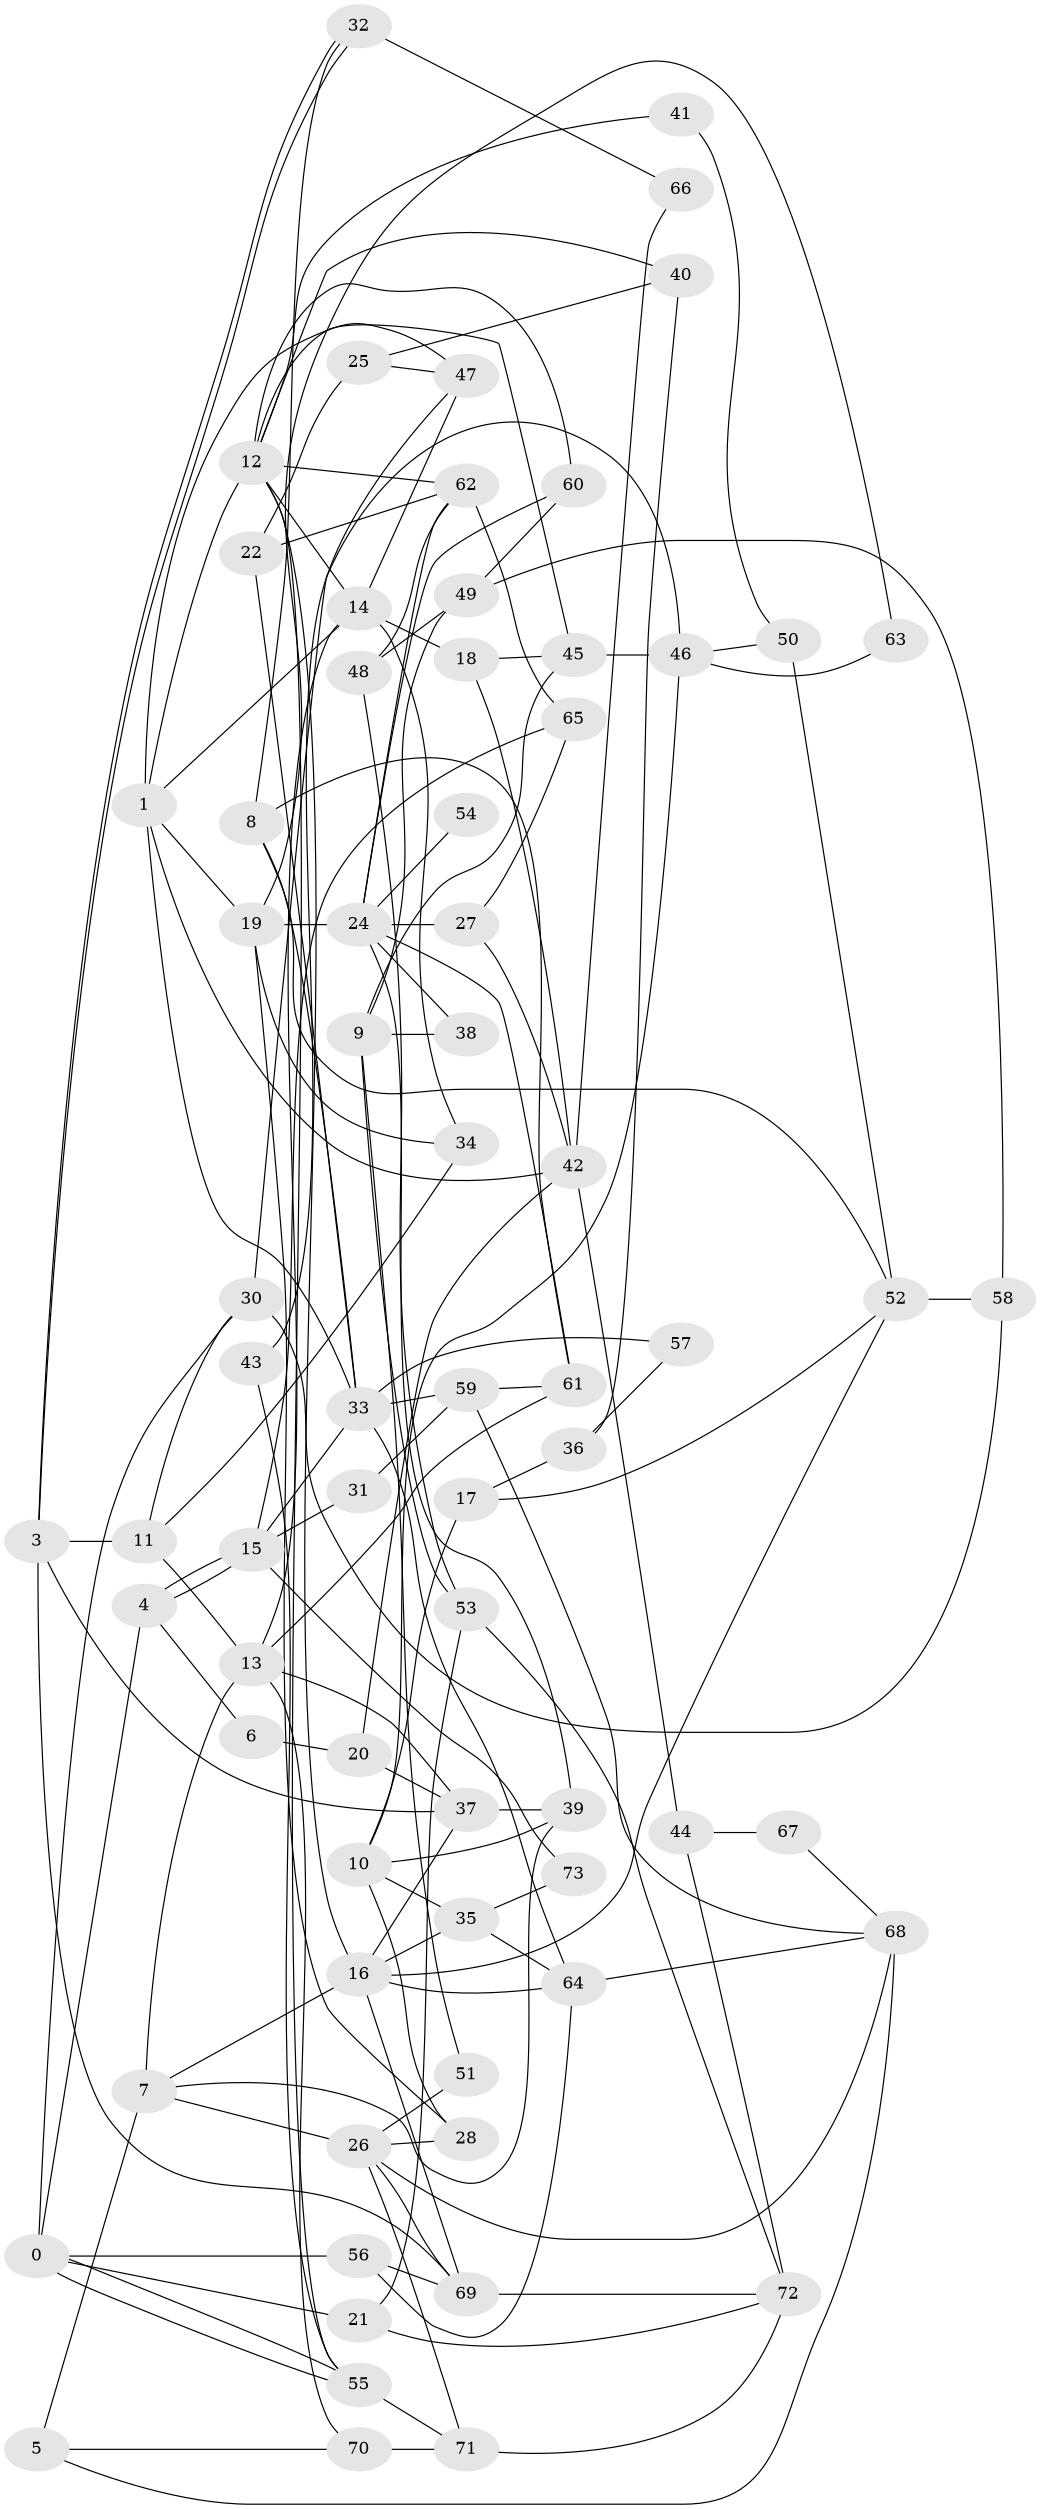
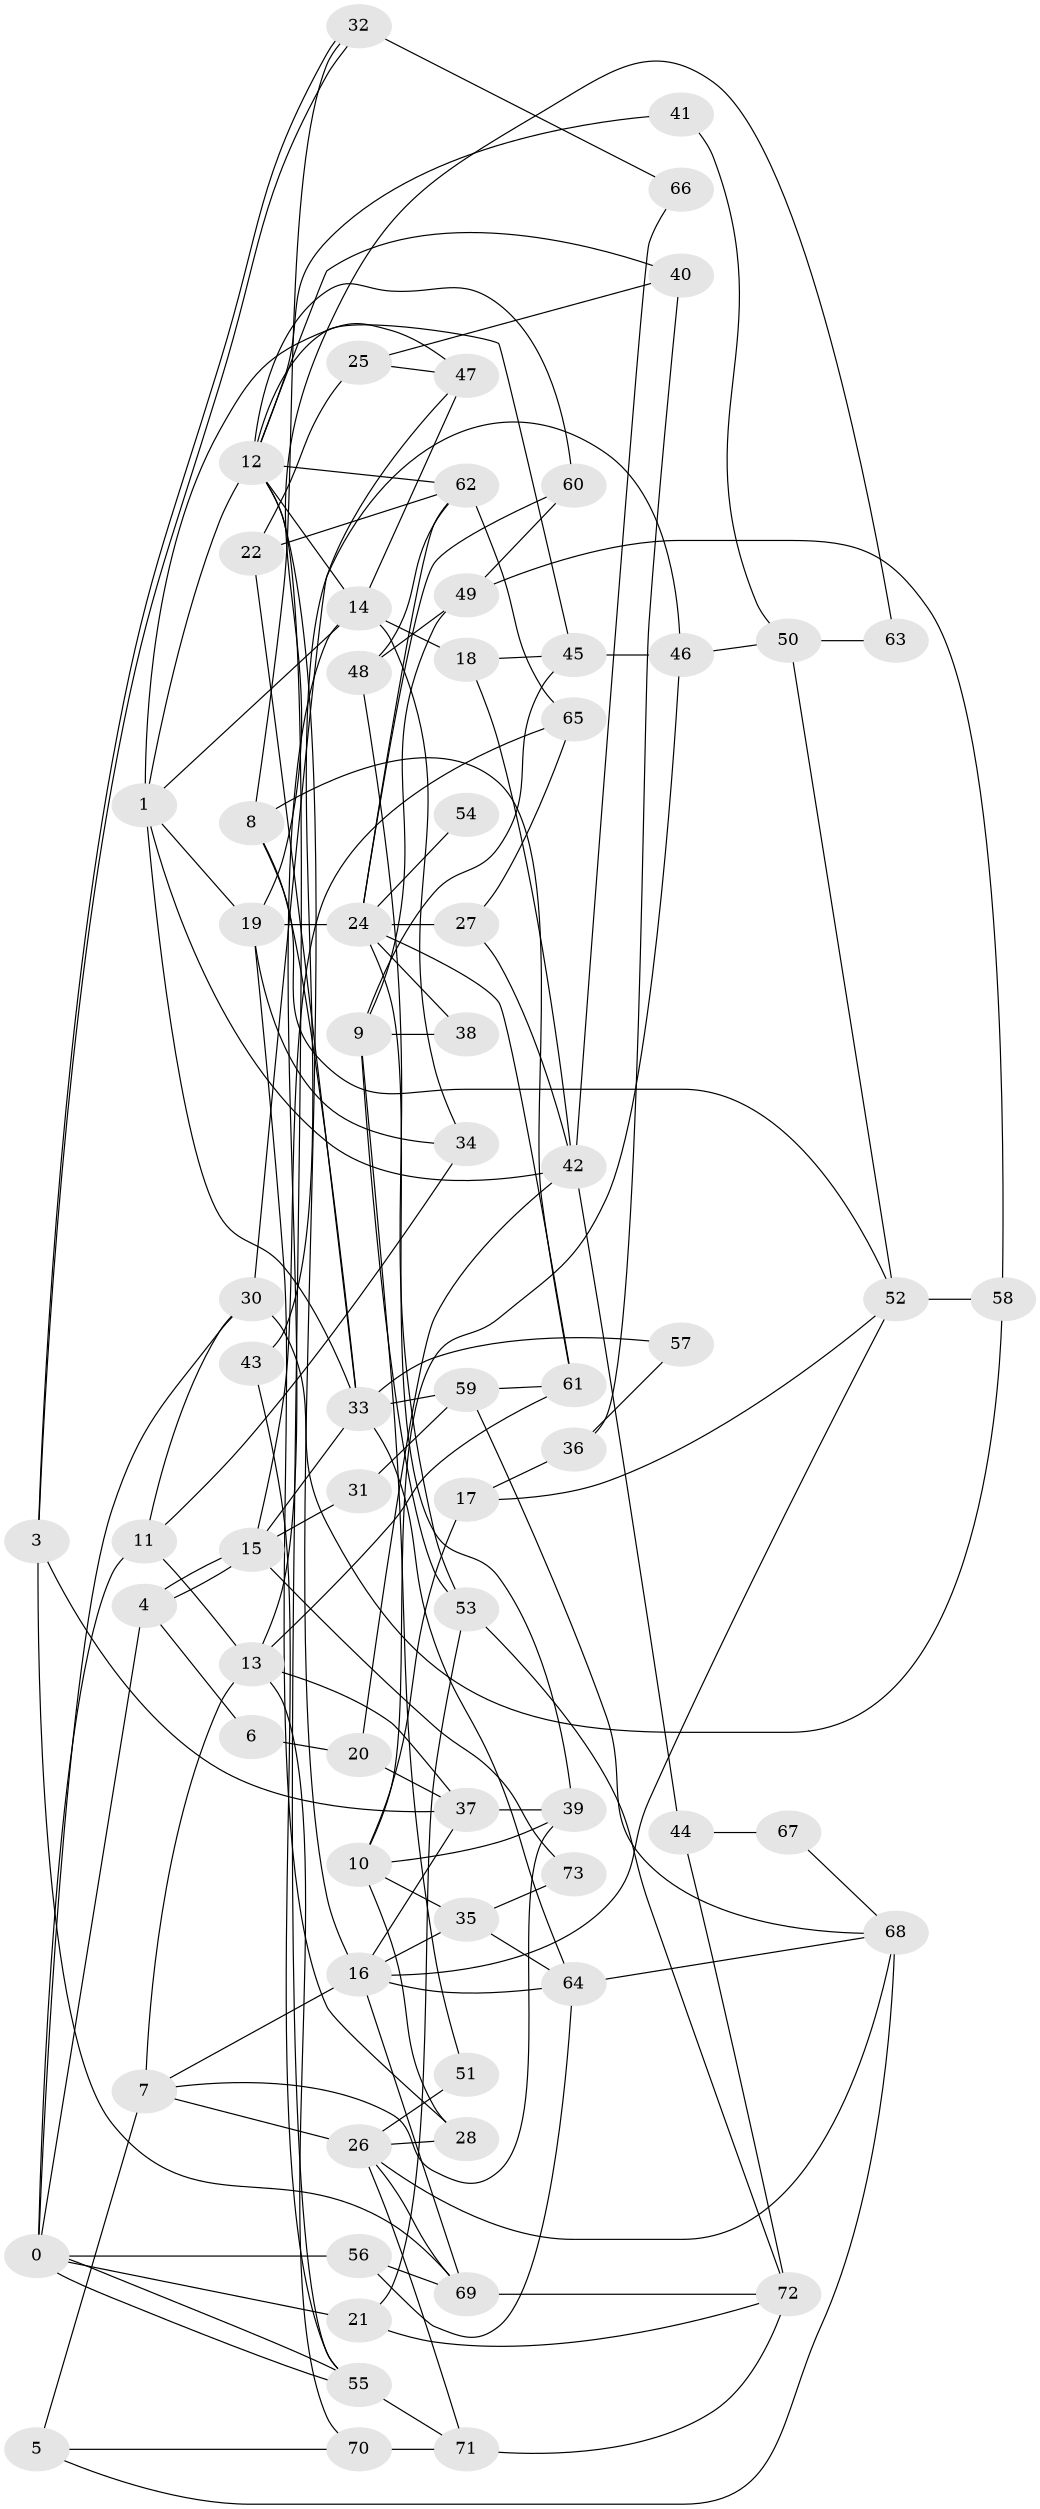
  graph {
    rankdir=LR
    node [color=gray90 style=filled]
    1
    12
    14
    19
    33
    42
    47
    55
    16
    45
    40
    41
    60
    62
    34
    18
    28
    24
    63
    64
    59
    57
    66
    44
    n25 [label=0]
    4
    11
    21
    30
    56
    6
    15
    13
    53
    72
    46
    58
    71
    69
    3
    32
    37
    39
    20
    31
    65
    73
    5
    7
    68
    70
    26
    61
    52
    35
    51
    8
    9
    38
    49
    10
    17
    36
    50
    27
    54
    22
    25
    67
    43
    48
    1 -- 12
    1 -- 14
    1 -- 19
    1 -- 33
    1 -- 42
    1 -- 47
    12 -- 14
    12 -- 55
    12 -- 16
    12 -- 45
    12 -- 40
    12 -- 41
    12 -- 60
    12 -- 62
    14 -- 47
    14 -- 34
    14 -- 18
    19 -- 34
    19 -- 28
    19 -- 24
    19 -- 63
    33 -- 64
    33 -- 59
    33 -- 57
    42 -- 66
    42 -- 44
    55 -- 71
    16 -- 64
    16 -- 69
    16 -- 37
    16 -- 52
    16 -- 35
    45 -- 46
    41 -- 50
    62 -- 65
    18 -- 42
    18 -- 45
    24 -- 60
    24 -- 62
    24 -- 39
    24 -- 61
    24 -- 38
    24 -- 27
    24 -- 54
    64 -- 68
    59 -- 68
    59 -- 61
    44 -- 72
    44 -- 67
    n25 -- 55
    n25 -- 55
    n25 -- 4
-   3 -- 11
+   n25 -- 11
    n25 -- 21
    n25 -- 30
    n25 -- 56
    4 -- 6
    4 -- 15
    4 -- 15
    11 -- 34
    11 -- 30
    11 -- 13
    21 -- 53
    21 -- 72
    30 -- 46
    30 -- 58
    56 -- 64
    56 -- 69
    6 -- 20
    15 -- 33
    15 -- 31
    15 -- 65
    15 -- 73
    13 -- 14
    13 -- 37
    13 -- 70
    13 -- 61
    53 -- 72
-   46 -- 63
+   50 -- 63
    46 -- 50
    71 -- 72
    69 -- 72
    3 -- 69
    3 -- 32
    3 -- 32
    3 -- 37
    32 -- 66
    37 -- 39
    20 -- 42
    20 -- 37
    31 -- 59
    5 -- 7
    5 -- 68
    5 -- 70
    7 -- 16
    7 -- 13
    7 -- 39
    7 -- 26
    70 -- 71
    26 -- 28
    26 -- 71
    26 -- 69
    26 -- 68
    26 -- 51
    52 -- 58
    35 -- 64
    35 -- 73
    8 -- 33
    8 -- 32
    8 -- 61
    8 -- 52
    9 -- 45
    9 -- 53
    9 -- 51
    9 -- 38
    9 -- 49
    49 -- 60
    49 -- 58
    10 -- 28
    10 -- 46
    10 -- 39
    10 -- 35
    10 -- 17
    17 -- 52
    17 -- 36
    36 -- 40
    36 -- 57
    50 -- 52
    27 -- 42
    27 -- 65
    22 -- 33
    22 -- 62
    22 -- 25
    25 -- 47
    25 -- 40
    67 -- 68
    43 -- 47
    43 -- 55
    48 -- 62
    48 -- 53
    48 -- 49
  }
